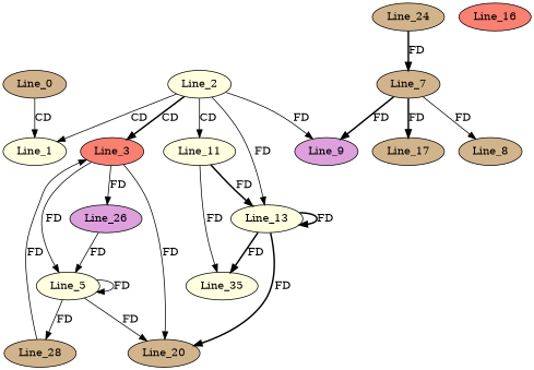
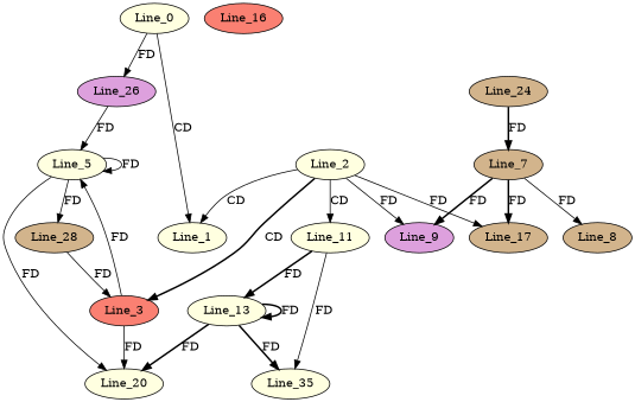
  digraph {
    node [fillcolor=lightyellow style=filled]
    edge [style=solid]
    Line_1
-   Line_0 [fillcolor=tan]
+   Line_0
    Line_2
    Line_3 [fillcolor=salmon]
    Line_9 [fillcolor=plum]
    Line_11
    Line_17 [fillcolor=tan]
    Line_5
-   Line_20 [fillcolor=tan]
+   Line_20
    Line_26 [fillcolor=plum]
    Line_13
    Line_35
    Line_28 [fillcolor=tan]
    Line_7 [fillcolor=tan]
    Line_8 [fillcolor=tan]
    Line_24 [fillcolor=tan]
    Line_16 [fillcolor=salmon]
    Line_0 -> Line_1 [label=CD]
    Line_2 -> Line_1 [label=CD]
    Line_2 -> Line_3 [label=CD style=bold]
    Line_2 -> Line_9 [label=FD]
    Line_2 -> Line_11 [label=CD]
-   Line_2 -> Line_13 [label=FD]
+   Line_2 -> Line_17 [label=FD]
    Line_3 -> Line_5 [label=FD]
    Line_3 -> Line_20 [label=FD]
-   Line_3 -> Line_26 [label=FD]
+   Line_0 -> Line_26 [label=FD]
    Line_11 -> Line_13 [label=FD style=bold]
    Line_11 -> Line_35 [label=FD]
    Line_5 -> Line_5 [label=FD]
    Line_5 -> Line_20 [label=FD]
    Line_5 -> Line_28 [label=FD]
    Line_26 -> Line_5 [label=FD]
    Line_13 -> Line_20 [label=FD style=bold]
    Line_13 -> Line_13 [label=FD style=bold]
    Line_13 -> Line_35 [label=FD style=bold]
    Line_28 -> Line_3 [label=FD]
    Line_7 -> Line_9 [label=FD style=bold]
    Line_7 -> Line_17 [label=FD style=bold]
    Line_7 -> Line_8 [label=FD]
    Line_24 -> Line_7 [label=FD style=bold]
  }
